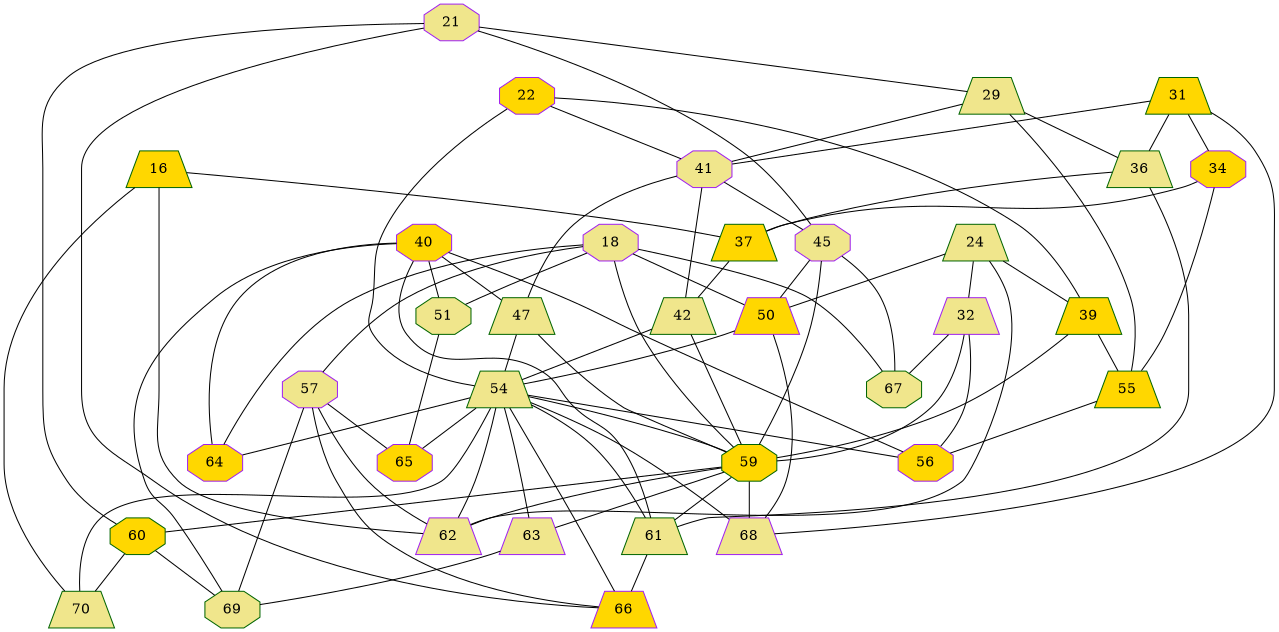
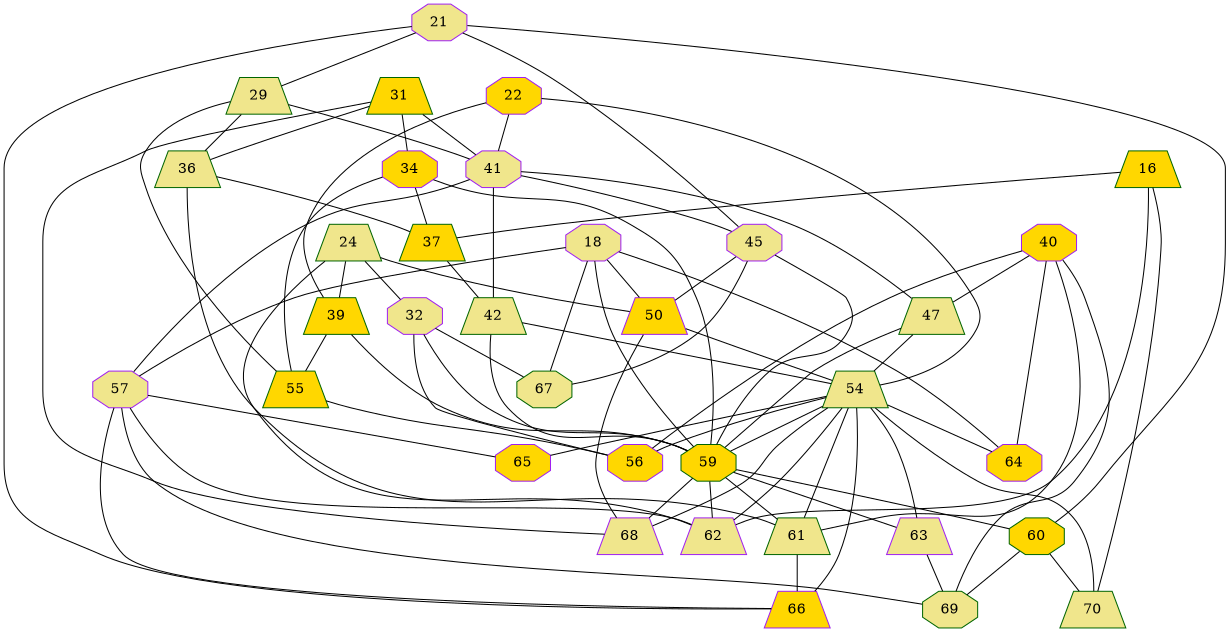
  graph {
    node [color=darkgreen fillcolor=khaki shape=trapezium style=filled]
    16 [fillcolor=gold]
    37 [fillcolor=gold]
    62 [color=purple super="+26+58"]
    70
    42 [super="+20"]
    18 [color=purple shape=octagon super="+1+14"]
    50 [color=purple fillcolor=gold super="+44"]
-   51 [shape=octagon]
    57 [color=purple shape=octagon super="+46+53"]
    59 [fillcolor=gold shape=octagon super="+6+23+52"]
    64 [color=purple fillcolor=gold shape=octagon]
    67 [shape=octagon]
    54 [super="+4+38+48+43"]
    68 [color=purple super="+35"]
    65 [color=purple fillcolor=gold shape=octagon]
    66 [color=purple fillcolor=gold super="+28"]
    69 [shape=octagon]
    60 [fillcolor=gold shape=octagon]
    61 [super="+49"]
    63 [color=purple]
    21 [color=purple shape=octagon]
    29
    45 [color=purple shape=octagon super="+30"]
    41 [color=purple shape=octagon super="+27"]
    36
    55 [fillcolor=gold]
    22 [color=purple fillcolor=gold shape=octagon]
    39 [fillcolor=gold]
    47
    56 [color=purple fillcolor=gold shape=octagon]
-   32 [color=purple super="+11"]
+   32 [color=purple shape=octagon super="+11"]
    24
    31 [fillcolor=gold]
    34 [color=purple fillcolor=gold shape=octagon]
    40 [color=purple fillcolor=gold shape=octagon super="+2+10"]
    16 -- 37
    16 -- 62 [weight=2]
    16 -- 70
    37 -- 42
    42 -- 59
    42 -- 54 [weight=2]
    18 -- 50 [weight=2]
-   18 -- 51
    18 -- 57 [weight=2]
    18 -- 59
    18 -- 64
    18 -- 67
    50 -- 54
    50 -- 68
-   51 -- 65
    57 -- 62
    57 -- 65
    57 -- 66
    57 -- 69
    59 -- 62
    59 -- 68 [weight=3]
    59 -- 60
    59 -- 61 [weight=2]
    59 -- 63
    54 -- 62 [weight=3]
    54 -- 70 [weight=2]
    54 -- 59 [weight=2]
    54 -- 64
    54 -- 68
    54 -- 65 [weight=2]
    54 -- 66
    54 -- 61
    54 -- 63 [weight=2]
    54 -- 56
    60 -- 70
    60 -- 69
    61 -- 66 [weight=3]
    63 -- 69
    21 -- 66
    21 -- 60
    21 -- 29
    21 -- 45
    29 -- 41
    29 -- 36
    29 -- 55
    45 -- 50
    45 -- 59
    45 -- 67
    41 -- 42 [weight=2]
+   41 -- 57 [weight=2]
    41 -- 45 [weight=2]
    41 -- 47
    36 -- 37
    36 -- 61
    55 -- 56
    22 -- 54 [weight=2]
    22 -- 41
    22 -- 39
    39 -- 59
    39 -- 55
    47 -- 59
    47 -- 54
    32 -- 59 [weight=2]
    32 -- 67 [weight=2]
    32 -- 56
    24 -- 62
    24 -- 50
    24 -- 39
    24 -- 32
    31 -- 68
    31 -- 41
    31 -- 36
    31 -- 34
    34 -- 37
+   34 -- 59
    34 -- 55
-   40 -- 51 [weight=2]
    40 -- 64 [weight=2]
    40 -- 69
    40 -- 61
    40 -- 47
    40 -- 56
  }
